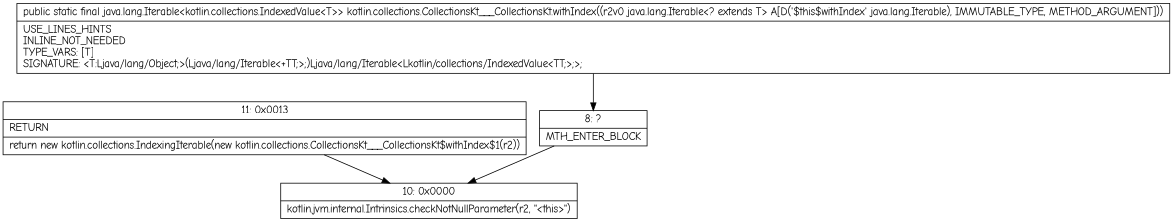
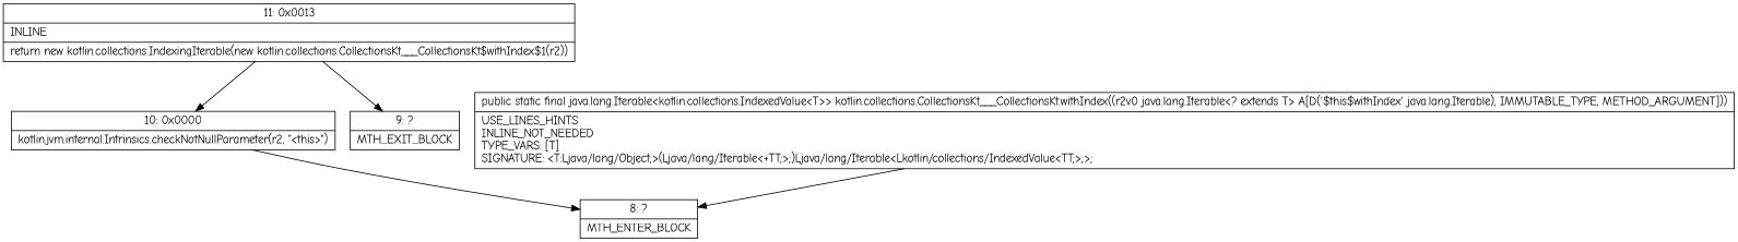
  digraph {
    fontname="Comic Neue"
    node [fontname="Comic Neue" shape=record]
    edge [fontname="Comic Neue"]
    n1 [label="{8\:\ ?|MTH_ENTER_BLOCK\l}"]
    n2 [label="{10\:\ 0x0000|kotlin.jvm.internal.Intrinsics.checkNotNullParameter(r2, \"\<this\>\")\l}"]
-   n3 [label="{11\:\ 0x0013|RETURN\l|return new kotlin.collections.IndexingIterable(new kotlin.collections.CollectionsKt___CollectionsKt$withIndex$1(r2))\l}"]
+   n3 [label="{11\:\ 0x0013|INLINE\l|return new kotlin.collections.IndexingIterable(new kotlin.collections.CollectionsKt___CollectionsKt$withIndex$1(r2))\l}"]
+   n4 [label="{9\:\ ?|MTH_EXIT_BLOCK\l}"]
    n5 [label="{public static final java.lang.Iterable\<kotlin.collections.IndexedValue\<T\>\> kotlin.collections.CollectionsKt___CollectionsKt.withIndex((r2v0 java.lang.Iterable\<? extends T\> A[D('$this$withIndex' java.lang.Iterable), IMMUTABLE_TYPE, METHOD_ARGUMENT]))  | USE_LINES_HINTS\lINLINE_NOT_NEEDED\lTYPE_VARS: [T]\lSIGNATURE: \<T:Ljava\/lang\/Object;\>(Ljava\/lang\/Iterable\<+TT;\>;)Ljava\/lang\/Iterable\<Lkotlin\/collections\/IndexedValue\<TT;\>;\>;\l}"]
-   n1 -> n2
+   n2 -> n1
    n3 -> n2
+   n3 -> n4
    n5 -> n1
  }
